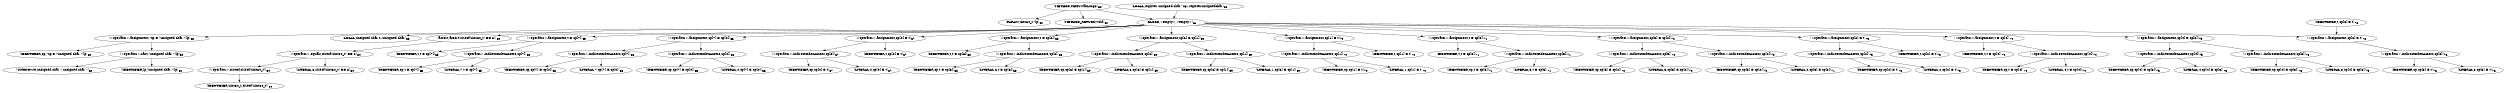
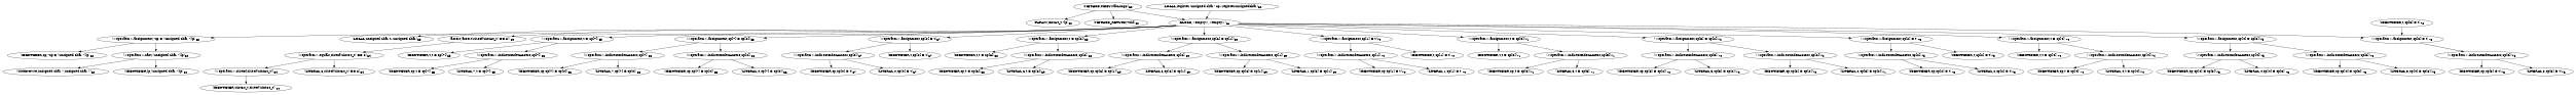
  digraph {
    n1 [label=<(METHOD,TIFFSwabLong8)<SUB>60</SUB>>]
    n2 [label=<(PARAM,uint64_t *lp)<SUB>60</SUB>>]
    n3 [label=<(BLOCK,&lt;empty&gt;,&lt;empty&gt;)<SUB>61</SUB>>]
    n4 [label=<(METHOD_RETURN,void)<SUB>60</SUB>>]
    n5 [label=<(&lt;operator&gt;.assignment,*cp = (unsigned char *)lp)<SUB>62</SUB>>]
    n6 [label=<(LOCAL,unsigned char t: unsigned char)<SUB>63</SUB>>]
    n7 [label=<(assert,assert(sizeof(uint64_t) == 8))<SUB>64</SUB>>]
    n8 [label=<(&lt;operator&gt;.assignment,t = cp[7])<SUB>65</SUB>>]
    n9 [label=<(&lt;operator&gt;.assignment,cp[7] = cp[0])<SUB>66</SUB>>]
    n10 [label=<(&lt;operator&gt;.assignment,cp[0] = t)<SUB>67</SUB>>]
    n11 [label=<(&lt;operator&gt;.assignment,t = cp[6])<SUB>68</SUB>>]
    n12 [label=<(&lt;operator&gt;.assignment,cp[6] = cp[1])<SUB>69</SUB>>]
    n13 [label=<(&lt;operator&gt;.assignment,cp[1] = t)<SUB>70</SUB>>]
    n14 [label=<(&lt;operator&gt;.assignment,t = cp[5])<SUB>71</SUB>>]
    n15 [label=<(&lt;operator&gt;.assignment,cp[5] = cp[2])<SUB>72</SUB>>]
    n16 [label=<(&lt;operator&gt;.assignment,cp[2] = t)<SUB>73</SUB>>]
    n17 [label=<(&lt;operator&gt;.assignment,t = cp[4])<SUB>74</SUB>>]
    n18 [label=<(&lt;operator&gt;.assignment,cp[4] = cp[3])<SUB>75</SUB>>]
    n19 [label=<(&lt;operator&gt;.assignment,cp[3] = t)<SUB>76</SUB>>]
    n20 [label=<(LOCAL,register unsigned char* cp: registerunsignedchar)<SUB>62</SUB>>]
    n21 [label=<(IDENTIFIER,cp,*cp = (unsigned char *)lp)<SUB>62</SUB>>]
    n22 [label=<(&lt;operator&gt;.cast,(unsigned char *)lp)<SUB>62</SUB>>]
    n23 [label=<(&lt;operator&gt;.equals,sizeof(uint64_t) == 8)<SUB>64</SUB>>]
    n24 [label=<(IDENTIFIER,t,t = cp[7])<SUB>65</SUB>>]
    n25 [label=<(&lt;operator&gt;.indirectIndexAccess,cp[7])<SUB>65</SUB>>]
    n26 [label=<(&lt;operator&gt;.indirectIndexAccess,cp[7])<SUB>66</SUB>>]
    n27 [label=<(&lt;operator&gt;.indirectIndexAccess,cp[0])<SUB>66</SUB>>]
    n28 [label=<(&lt;operator&gt;.indirectIndexAccess,cp[0])<SUB>67</SUB>>]
    n29 [label=<(IDENTIFIER,t,cp[0] = t)<SUB>67</SUB>>]
    n30 [label=<(IDENTIFIER,t,t = cp[6])<SUB>68</SUB>>]
    n31 [label=<(&lt;operator&gt;.indirectIndexAccess,cp[6])<SUB>68</SUB>>]
    n32 [label=<(&lt;operator&gt;.indirectIndexAccess,cp[6])<SUB>69</SUB>>]
    n33 [label=<(&lt;operator&gt;.indirectIndexAccess,cp[1])<SUB>69</SUB>>]
    n34 [label=<(&lt;operator&gt;.indirectIndexAccess,cp[1])<SUB>70</SUB>>]
    n35 [label=<(IDENTIFIER,t,cp[1] = t)<SUB>70</SUB>>]
    n36 [label=<(IDENTIFIER,t,t = cp[5])<SUB>71</SUB>>]
    n37 [label=<(&lt;operator&gt;.indirectIndexAccess,cp[5])<SUB>71</SUB>>]
    n38 [label=<(&lt;operator&gt;.indirectIndexAccess,cp[5])<SUB>72</SUB>>]
    n39 [label=<(&lt;operator&gt;.indirectIndexAccess,cp[2])<SUB>72</SUB>>]
    n40 [label=<(&lt;operator&gt;.indirectIndexAccess,cp[2])<SUB>73</SUB>>]
    n41 [label=<(IDENTIFIER,t,cp[2] = t)<SUB>73</SUB>>]
    n42 [label=<(IDENTIFIER,t,t = cp[4])<SUB>74</SUB>>]
    n43 [label=<(&lt;operator&gt;.indirectIndexAccess,cp[4])<SUB>74</SUB>>]
    n44 [label=<(&lt;operator&gt;.indirectIndexAccess,cp[4])<SUB>75</SUB>>]
    n45 [label=<(&lt;operator&gt;.indirectIndexAccess,cp[3])<SUB>75</SUB>>]
    n46 [label=<(&lt;operator&gt;.indirectIndexAccess,cp[3])<SUB>76</SUB>>]
    n47 [label=<(UNKNOWN,unsigned char *,unsigned char *)<SUB>62</SUB>>]
    n48 [label=<(IDENTIFIER,lp,(unsigned char *)lp)<SUB>62</SUB>>]
    n49 [label=<(&lt;operator&gt;.sizeOf,sizeof(uint64_t))<SUB>64</SUB>>]
    n50 [label=<(LITERAL,8,sizeof(uint64_t) == 8)<SUB>64</SUB>>]
    n51 [label=<(IDENTIFIER,uint64_t,sizeof(uint64_t))<SUB>64</SUB>>]
    n52 [label=<(IDENTIFIER,cp,t = cp[7])<SUB>65</SUB>>]
    n53 [label=<(LITERAL,7,t = cp[7])<SUB>65</SUB>>]
    n54 [label=<(IDENTIFIER,cp,cp[7] = cp[0])<SUB>66</SUB>>]
    n55 [label=<(LITERAL,7,cp[7] = cp[0])<SUB>66</SUB>>]
    n56 [label=<(IDENTIFIER,cp,cp[7] = cp[0])<SUB>66</SUB>>]
    n57 [label=<(LITERAL,0,cp[7] = cp[0])<SUB>66</SUB>>]
    n58 [label=<(IDENTIFIER,cp,cp[0] = t)<SUB>67</SUB>>]
    n59 [label=<(LITERAL,0,cp[0] = t)<SUB>67</SUB>>]
    n60 [label=<(IDENTIFIER,cp,t = cp[6])<SUB>68</SUB>>]
-   n61 [label=<(LITERAL,6,t = cp[6])<SUB>68</SUB>>]
+   n61 [label=<(LITERAL,6,t = cp[6])<SUB>69</SUB>>]
    n62 [label=<(IDENTIFIER,cp,cp[6] = cp[1])<SUB>69</SUB>>]
    n63 [label=<(LITERAL,6,cp[6] = cp[1])<SUB>69</SUB>>]
    n64 [label=<(IDENTIFIER,cp,cp[6] = cp[1])<SUB>69</SUB>>]
    n65 [label=<(LITERAL,1,cp[6] = cp[1])<SUB>69</SUB>>]
    n66 [label=<(IDENTIFIER,cp,cp[1] = t)<SUB>70</SUB>>]
    n67 [label=<(LITERAL,1,cp[1] = t)<SUB>70</SUB>>]
    n68 [label=<(IDENTIFIER,cp,t = cp[5])<SUB>71</SUB>>]
    n69 [label=<(LITERAL,5,t = cp[5])<SUB>71</SUB>>]
    n70 [label=<(IDENTIFIER,cp,cp[5] = cp[2])<SUB>72</SUB>>]
    n71 [label=<(LITERAL,5,cp[5] = cp[2])<SUB>72</SUB>>]
    n72 [label=<(IDENTIFIER,cp,cp[5] = cp[2])<SUB>72</SUB>>]
    n73 [label=<(LITERAL,2,cp[5] = cp[2])<SUB>71</SUB>>]
    n74 [label=<(IDENTIFIER,cp,cp[2] = t)<SUB>73</SUB>>]
    n75 [label=<(LITERAL,2,cp[2] = t)<SUB>73</SUB>>]
    n76 [label=<(IDENTIFIER,cp,t = cp[4])<SUB>74</SUB>>]
    n77 [label=<(LITERAL,4,t = cp[4])<SUB>74</SUB>>]
    n78 [label=<(IDENTIFIER,cp,cp[4] = cp[3])<SUB>75</SUB>>]
    n79 [label=<(LITERAL,4,cp[4] = cp[3])<SUB>75</SUB>>]
    n80 [label=<(IDENTIFIER,cp,cp[4] = cp[3])<SUB>75</SUB>>]
    n81 [label=<(LITERAL,3,cp[4] = cp[3])<SUB>75</SUB>>]
    n82 [label=<(IDENTIFIER,cp,cp[3] = t)<SUB>76</SUB>>]
    n83 [label=<(LITERAL,3,cp[3] = t)<SUB>76</SUB>>]
    n84 [label=<(IDENTIFIER,t,cp[3] = t)<SUB>76</SUB>>]
    n1 -> n2
    n1 -> n3
    n1 -> n4
    n3 -> n5
    n3 -> n6
    n3 -> n7
    n3 -> n8
    n3 -> n9
    n3 -> n10
    n3 -> n11
    n3 -> n12
    n3 -> n13
    n3 -> n14
    n3 -> n15
    n3 -> n16
    n3 -> n17
    n3 -> n18
    n3 -> n19
    n5 -> n21
    n5 -> n22
    n7 -> n23
    n8 -> n24
    n8 -> n25
    n9 -> n26
    n9 -> n27
    n10 -> n28
    n10 -> n29
    n11 -> n30
    n11 -> n31
    n12 -> n32
    n12 -> n33
    n13 -> n34
    n13 -> n35
    n14 -> n36
    n14 -> n37
    n15 -> n38
    n15 -> n39
    n16 -> n40
    n16 -> n41
    n17 -> n42
    n17 -> n43
    n18 -> n44
    n18 -> n45
    n19 -> n46
    n20 -> n3
    n22 -> n47
    n22 -> n48
    n23 -> n49
    n23 -> n50
    n25 -> n52
    n25 -> n53
    n26 -> n54
    n26 -> n55
    n27 -> n56
    n27 -> n57
    n28 -> n58
    n28 -> n59
    n31 -> n60
    n31 -> n61
    n32 -> n62
    n32 -> n63
    n33 -> n64
    n33 -> n65
    n34 -> n66
    n34 -> n67
    n37 -> n68
    n37 -> n69
    n38 -> n70
    n38 -> n71
    n39 -> n72
    n39 -> n73
    n40 -> n74
    n40 -> n75
    n43 -> n76
    n43 -> n77
    n44 -> n78
    n44 -> n79
    n45 -> n80
    n45 -> n81
    n46 -> n82
    n46 -> n83
    n49 -> n51
    n84 -> n19
  }
